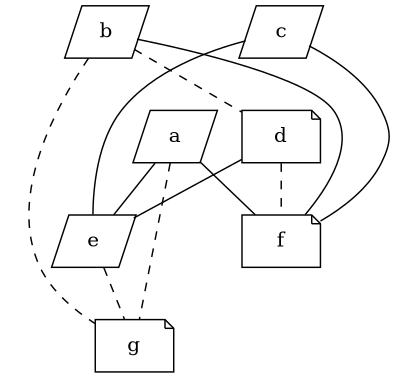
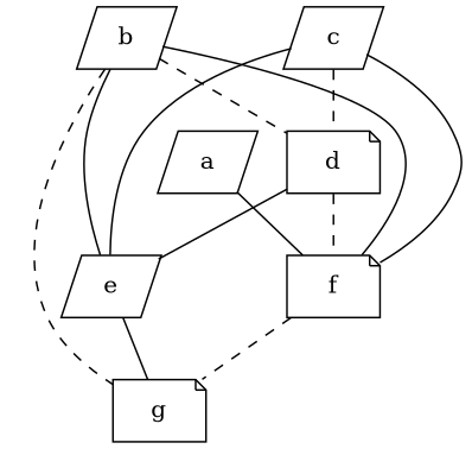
  graph {
    node [shape=parallelogram]
    edge [style=solid]
    a
    e
    f [shape=note]
    g [shape=note]
    b
    d [shape=note]
    c
-   a -- e
+   b -- e
    a -- f
-   a -- g [style=dashed]
-   e -- g [style=dashed]
+   f -- g [style=dashed]
+   e -- g
    b -- f
    b -- g [style=dashed]
    b -- d [style=dashed]
    d -- e
    d -- f [style=dashed]
    c -- e
    c -- f
+   c -- d [style=dashed]
  }
